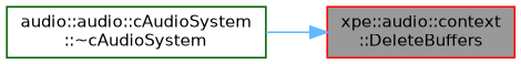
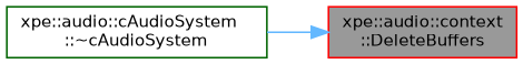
  digraph {
    rankdir=RL
    node [fontname=Helvetica fontsize=10 shape=box style=filled]
    n1 [color=red fillcolor=grey60 fontcolor=black height=0.2 label="xpe::audio::context\l::DeleteBuffers" width=0.4]
-   n2 [color=darkgreen fillcolor=white height=0.2 label="audio::audio::cAudioSystem\l::~cAudioSystem" width=0.4]
+   n2 [color=darkgreen fillcolor=white height=0.2 label="xpe::audio::cAudioSystem\l::~cAudioSystem" width=0.4]
    n1 -> n2 [color=steelblue1 dir=back fontname=Helvetica fontsize=10 labelfontname=Helvetica labelfontsize=10 style=solid]
  }
